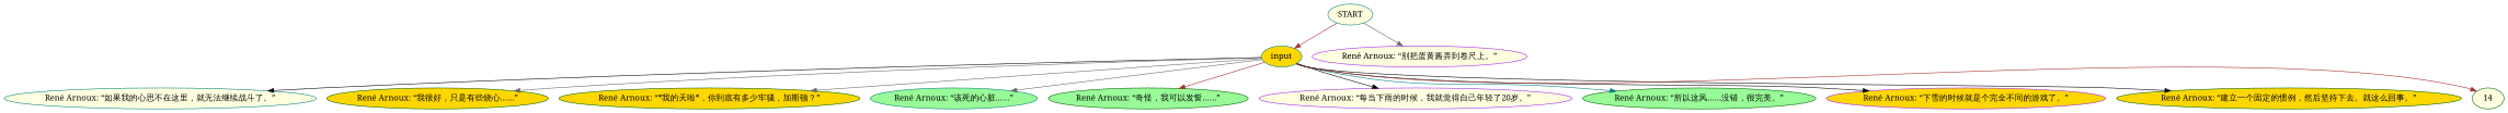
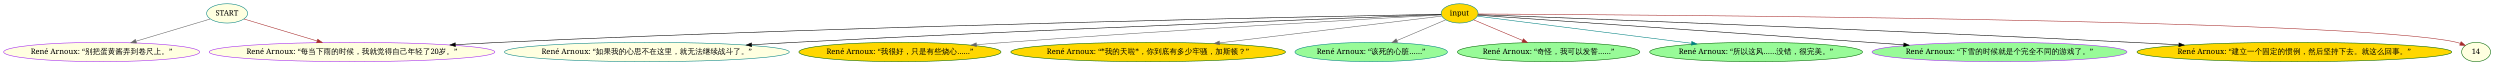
  digraph {
    fontname="Noto Serif"
    node [color=darkgreen fillcolor=lightyellow fontname="Noto Serif" style=filled]
    edge [color=gray40 fontname="Noto Serif"]
    n1 [color=teal label=START]
    n2 [color=teal fillcolor=gold label=input]
    n3 [color=purple label="René Arnoux: “别把蛋黄酱弄到卷尺上。”"]
    n4 [color=teal label="René Arnoux: “如果我的心思不在这里，就无法继续战斗了。”"]
    n5 [fillcolor=gold label="René Arnoux: “我很好，只是有些烧心……”"]
    n6 [fillcolor=gold label="René Arnoux: “*我的天啦*，你到底有多少牢骚，加斯顿？”"]
    n7 [color=teal fillcolor=palegreen label="René Arnoux: “该死的心脏……”"]
    n8 [fillcolor=palegreen label="René Arnoux: “奇怪，我可以发誓……”"]
    n9 [color=purple label="René Arnoux: “每当下雨的时候，我就觉得自己年轻了20岁。”"]
    n10 [fillcolor=palegreen label="René Arnoux: “所以这风……没错，很完美。”"]
-   n11 [color=purple fillcolor=gold label="René Arnoux: “下雪的时候就是个完全不同的游戏了。”"]
+   n11 [color=purple fillcolor=palegreen label="René Arnoux: “下雪的时候就是个完全不同的游戏了。”"]
    n12 [fillcolor=gold label="René Arnoux: “建立一个固定的惯例，然后坚持下去。就这么回事。”"]
    14
-   n1 -> n2 [color=brown]
+   n1 -> n9 [color=brown]
    n1 -> n3
    n2 -> n4 [color=black]
    n2 -> n5
    n2 -> n6
    n2 -> n7
    n2 -> n8 [color=brown]
    n2 -> n9 [color=black]
    n2 -> n10 [color=teal]
    n2 -> n11 [color=black]
    n2 -> n12 [color=black]
    n2 -> 14 [color=brown]
  }
